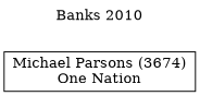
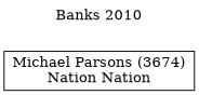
  digraph {
    label="Banks 2010"
    labelloc=t
    mclimit=10
    rankdir=LR
-   n1 [label="Michael Parsons (3674)\nOne Nation" shape=box]
+   n1 [label="Michael Parsons (3674)\nNation Nation" shape=box]
  }
